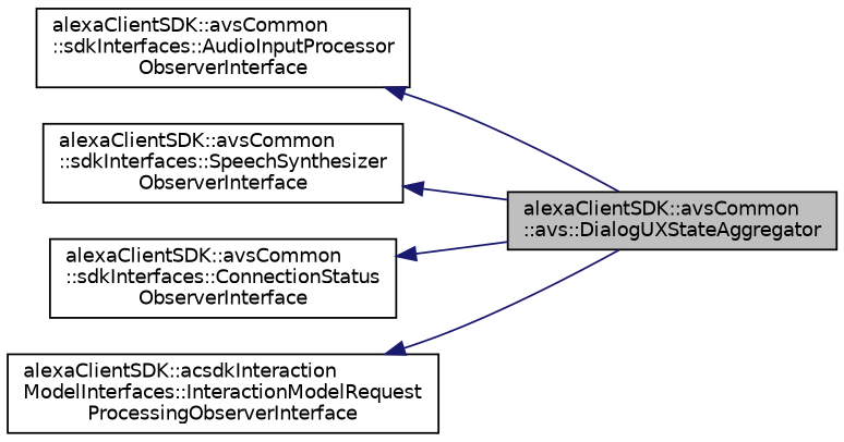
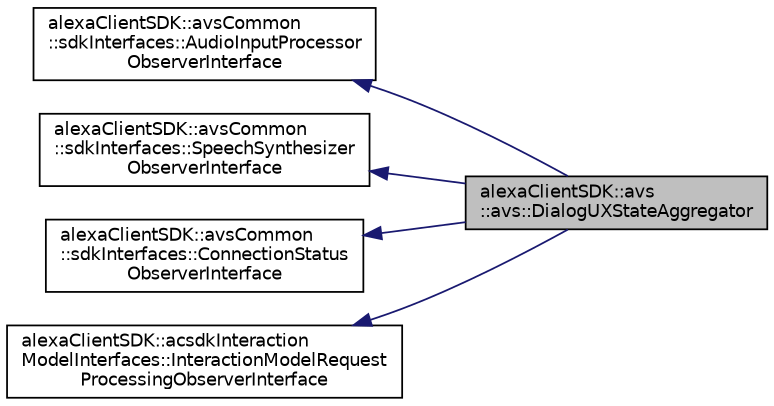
  digraph {
    rankdir=LR
    node [color=black fillcolor=white fontname=Helvetica fontsize=10 shape=record style=filled]
    edge [color=midnightblue dir=back fontname=Helvetica fontsize=10 labelfontname=Helvetica labelfontsize=10 style=solid]
-   n1 [fillcolor=grey75 fontcolor=black height=0.2 label="alexaClientSDK::avsCommon\l::avs::DialogUXStateAggregator" width=0.4]
+   n1 [fillcolor=grey75 fontcolor=black height=0.2 label="alexaClientSDK::avs\l::avs::DialogUXStateAggregator" width=0.4]
    n2 [height=0.2 label="alexaClientSDK::avsCommon\l::sdkInterfaces::AudioInputProcessor\lObserverInterface" width=0.4]
    n3 [height=0.2 label="alexaClientSDK::avsCommon\l::sdkInterfaces::SpeechSynthesizer\lObserverInterface" width=0.4]
    n4 [height=0.2 label="alexaClientSDK::avsCommon\l::sdkInterfaces::ConnectionStatus\lObserverInterface" width=0.4]
    n5 [height=0.2 label="alexaClientSDK::acsdkInteraction\lModelInterfaces::InteractionModelRequest\lProcessingObserverInterface" width=0.4]
    n2 -> n1
    n3 -> n1
    n4 -> n1
    n5 -> n1
  }
